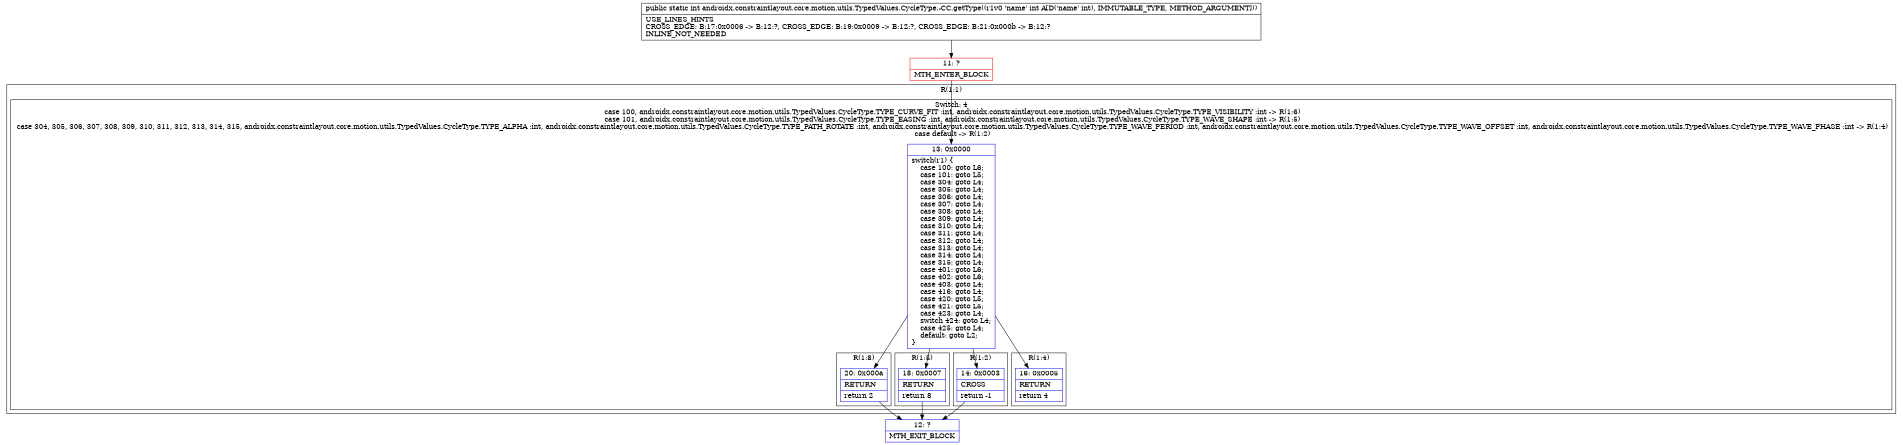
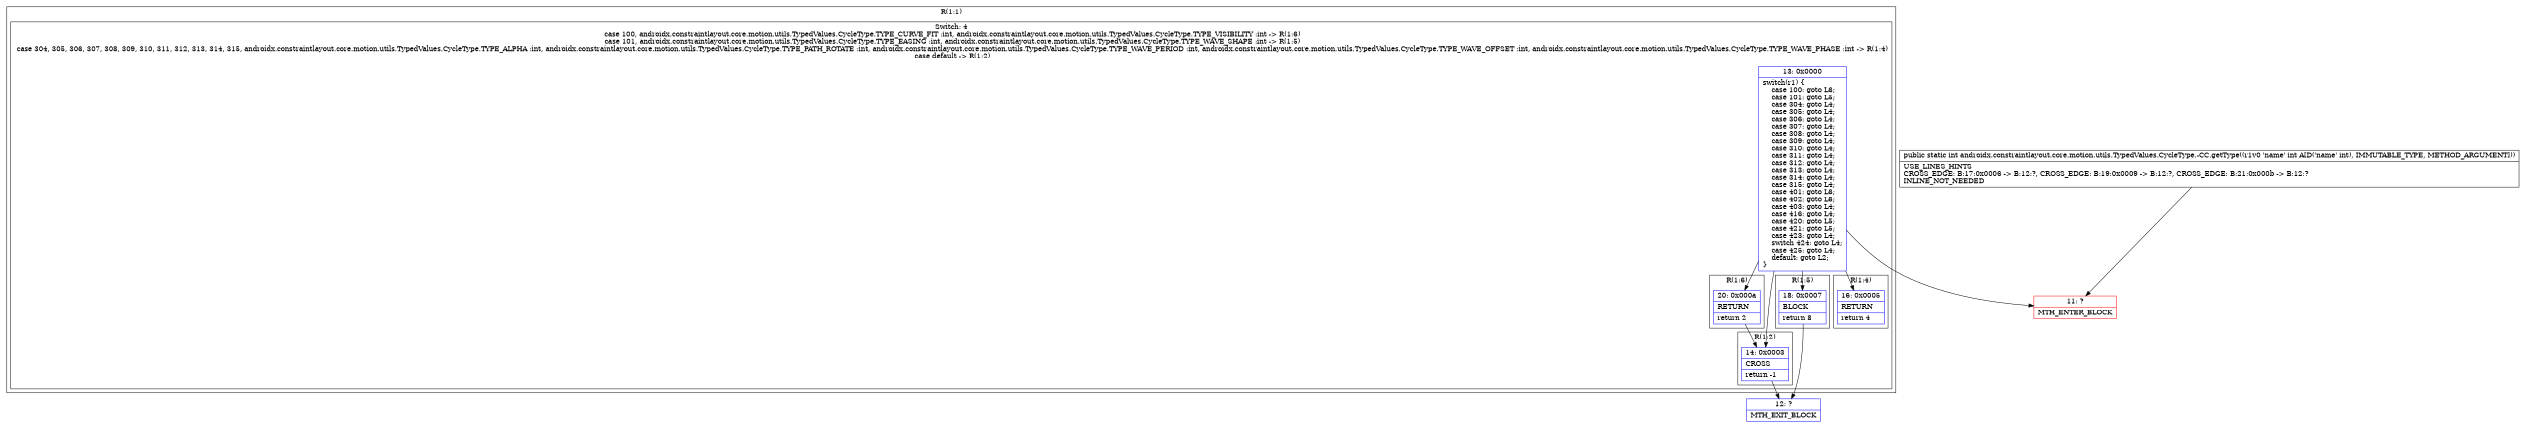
  digraph {
    node [color=blue shape=record]
    n1 [label="{20\:\ 0x000a|RETURN\l|return 2\l}"]
-   n2 [label="{18\:\ 0x0007|RETURN\l|return 8\l}"]
+   n2 [label="{18\:\ 0x0007|BLOCK\l|return 8\l}"]
    n3 [label="{14\:\ 0x0003|CROSS\l|return \-1\l}"]
    n4 [label="{16\:\ 0x0005|RETURN\l|return 4\l}"]
    n5 [label="{13\:\ 0x0000|switch(r1) \{\l    case 100: goto L6;\l    case 101: goto L5;\l    case 304: goto L4;\l    case 305: goto L4;\l    case 306: goto L4;\l    case 307: goto L4;\l    case 308: goto L4;\l    case 309: goto L4;\l    case 310: goto L4;\l    case 311: goto L4;\l    case 312: goto L4;\l    case 313: goto L4;\l    case 314: goto L4;\l    case 315: goto L4;\l    case 401: goto L6;\l    case 402: goto L6;\l    case 403: goto L4;\l    case 416: goto L4;\l    case 420: goto L5;\l    case 421: goto L5;\l    case 423: goto L4;\l    switch 424: goto L4;\l    case 425: goto L4;\l    default: goto L2;\l\}\l}"]
    n6 [label="{12\:\ ?|MTH_EXIT_BLOCK\l}"]
    n7 [color=red label="{11\:\ ?|MTH_ENTER_BLOCK\l}"]
    n8 [label="{public static int androidx.constraintlayout.core.motion.utils.TypedValues.CycleType.\-CC.getType((r1v0 'name' int A[D('name' int), IMMUTABLE_TYPE, METHOD_ARGUMENT]))  | USE_LINES_HINTS\lCROSS_EDGE: B:17:0x0006 \-\> B:12:?, CROSS_EDGE: B:19:0x0009 \-\> B:12:?, CROSS_EDGE: B:21:0x000b \-\> B:12:?\lINLINE_NOT_NEEDED\l}" color=""]
    subgraph cluster_1 {
      label="R(1:1)"
      subgraph cluster_2 {
        label="Switch: 4\n case 100, androidx.constraintlayout.core.motion.utils.TypedValues.CycleType.TYPE_CURVE_FIT :int, androidx.constraintlayout.core.motion.utils.TypedValues.CycleType.TYPE_VISIBILITY :int -> R(1:6)\n case 101, androidx.constraintlayout.core.motion.utils.TypedValues.CycleType.TYPE_EASING :int, androidx.constraintlayout.core.motion.utils.TypedValues.CycleType.TYPE_WAVE_SHAPE :int -> R(1:5)\n case 304, 305, 306, 307, 308, 309, 310, 311, 312, 313, 314, 315, androidx.constraintlayout.core.motion.utils.TypedValues.CycleType.TYPE_ALPHA :int, androidx.constraintlayout.core.motion.utils.TypedValues.CycleType.TYPE_PATH_ROTATE :int, androidx.constraintlayout.core.motion.utils.TypedValues.CycleType.TYPE_WAVE_PERIOD :int, androidx.constraintlayout.core.motion.utils.TypedValues.CycleType.TYPE_WAVE_OFFSET :int, androidx.constraintlayout.core.motion.utils.TypedValues.CycleType.TYPE_WAVE_PHASE :int -> R(1:4)\n case default -> R(1:2)"
        n5
        subgraph cluster_3 {
-         label="R(1:8)"
+         label="R(1:6)"
          n1
        }
        subgraph cluster_4 {
          label="R(1:5)"
          n2
        }
        subgraph cluster_5 {
          label="R(1:2)"
          n3
        }
        subgraph cluster_6 {
          label="R(1:4)"
          n4
        }
      }
    }
-   n1 -> n6
+   n1 -> n3
    n2 -> n6
    n3 -> n6
    n5 -> n1
    n5 -> n2
    n5 -> n3
    n5 -> n4
-   n7 -> n5
+   n5 -> n7
    n8 -> n7
  }
